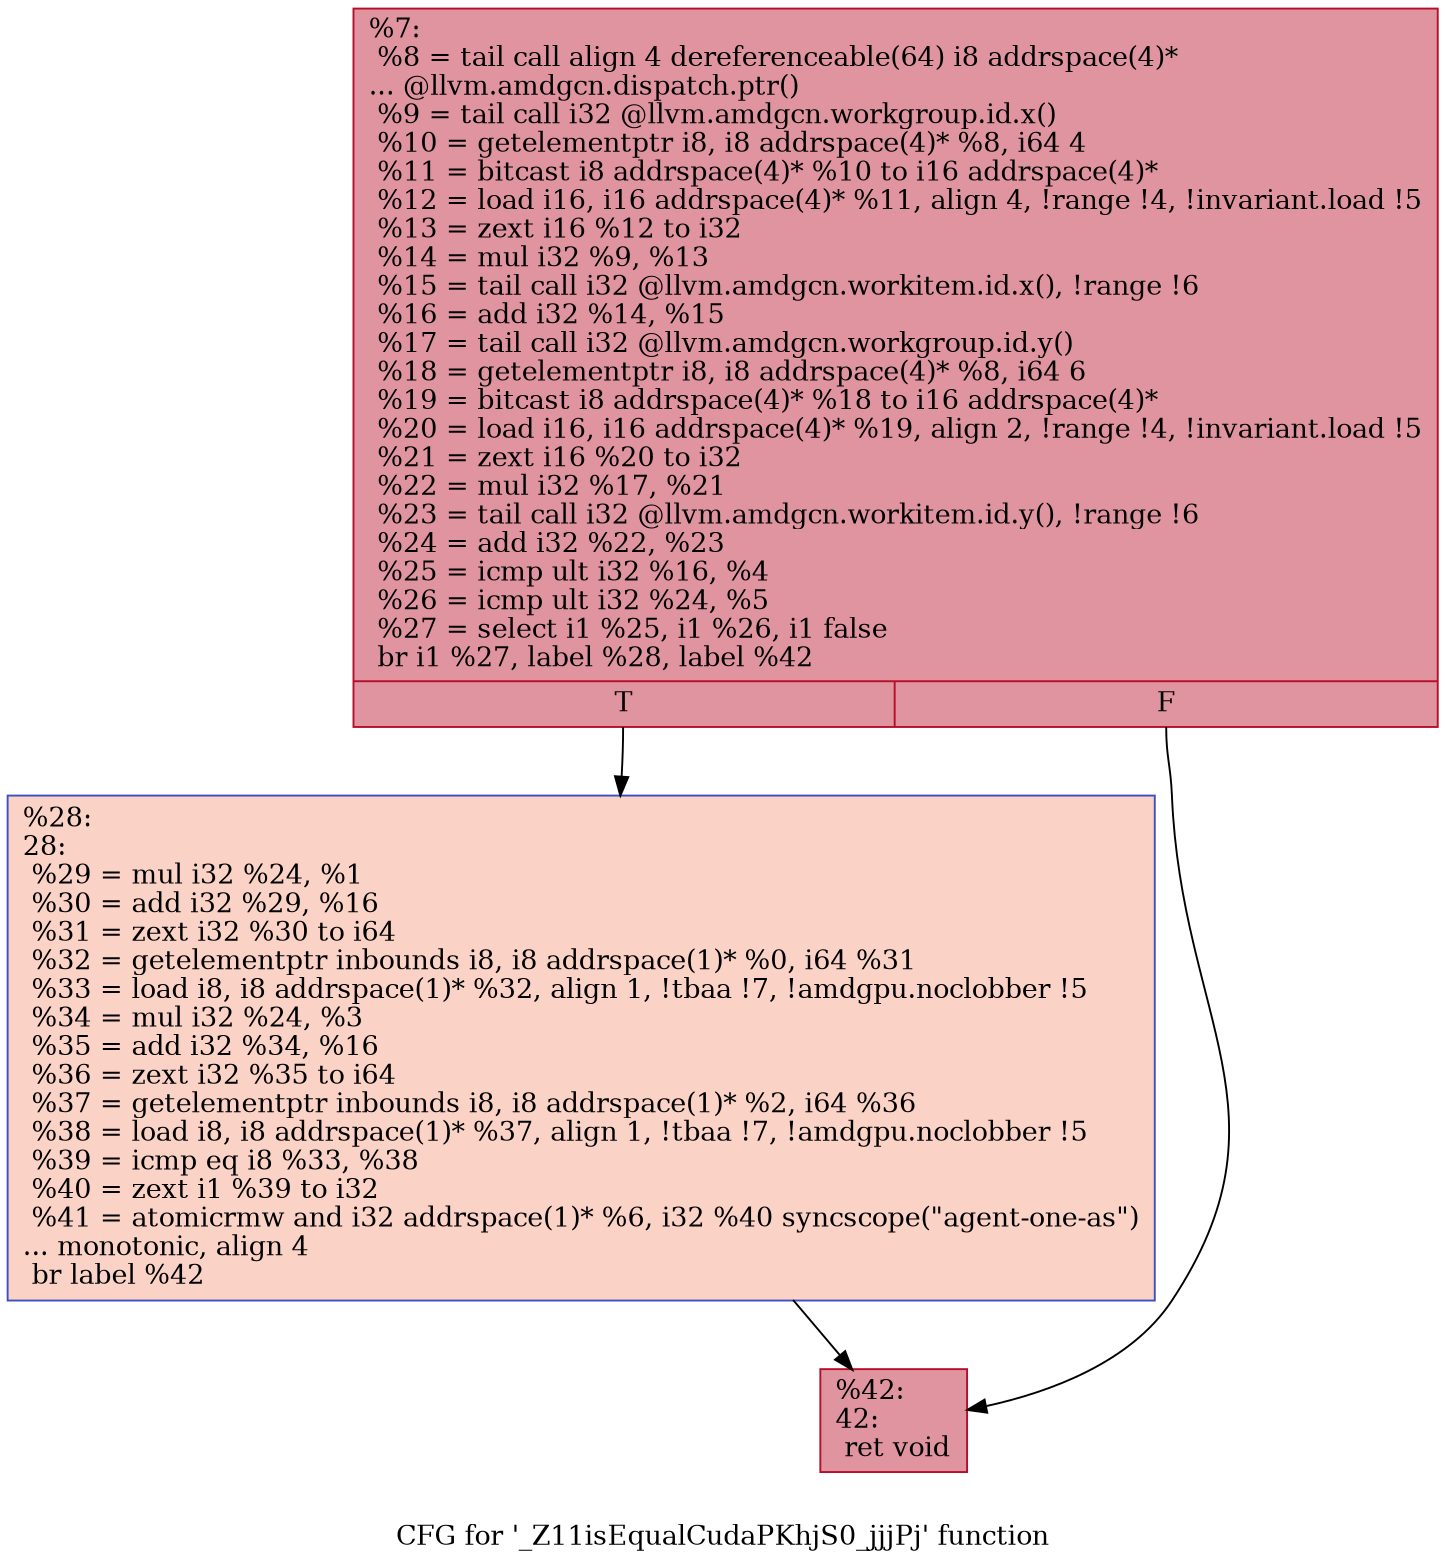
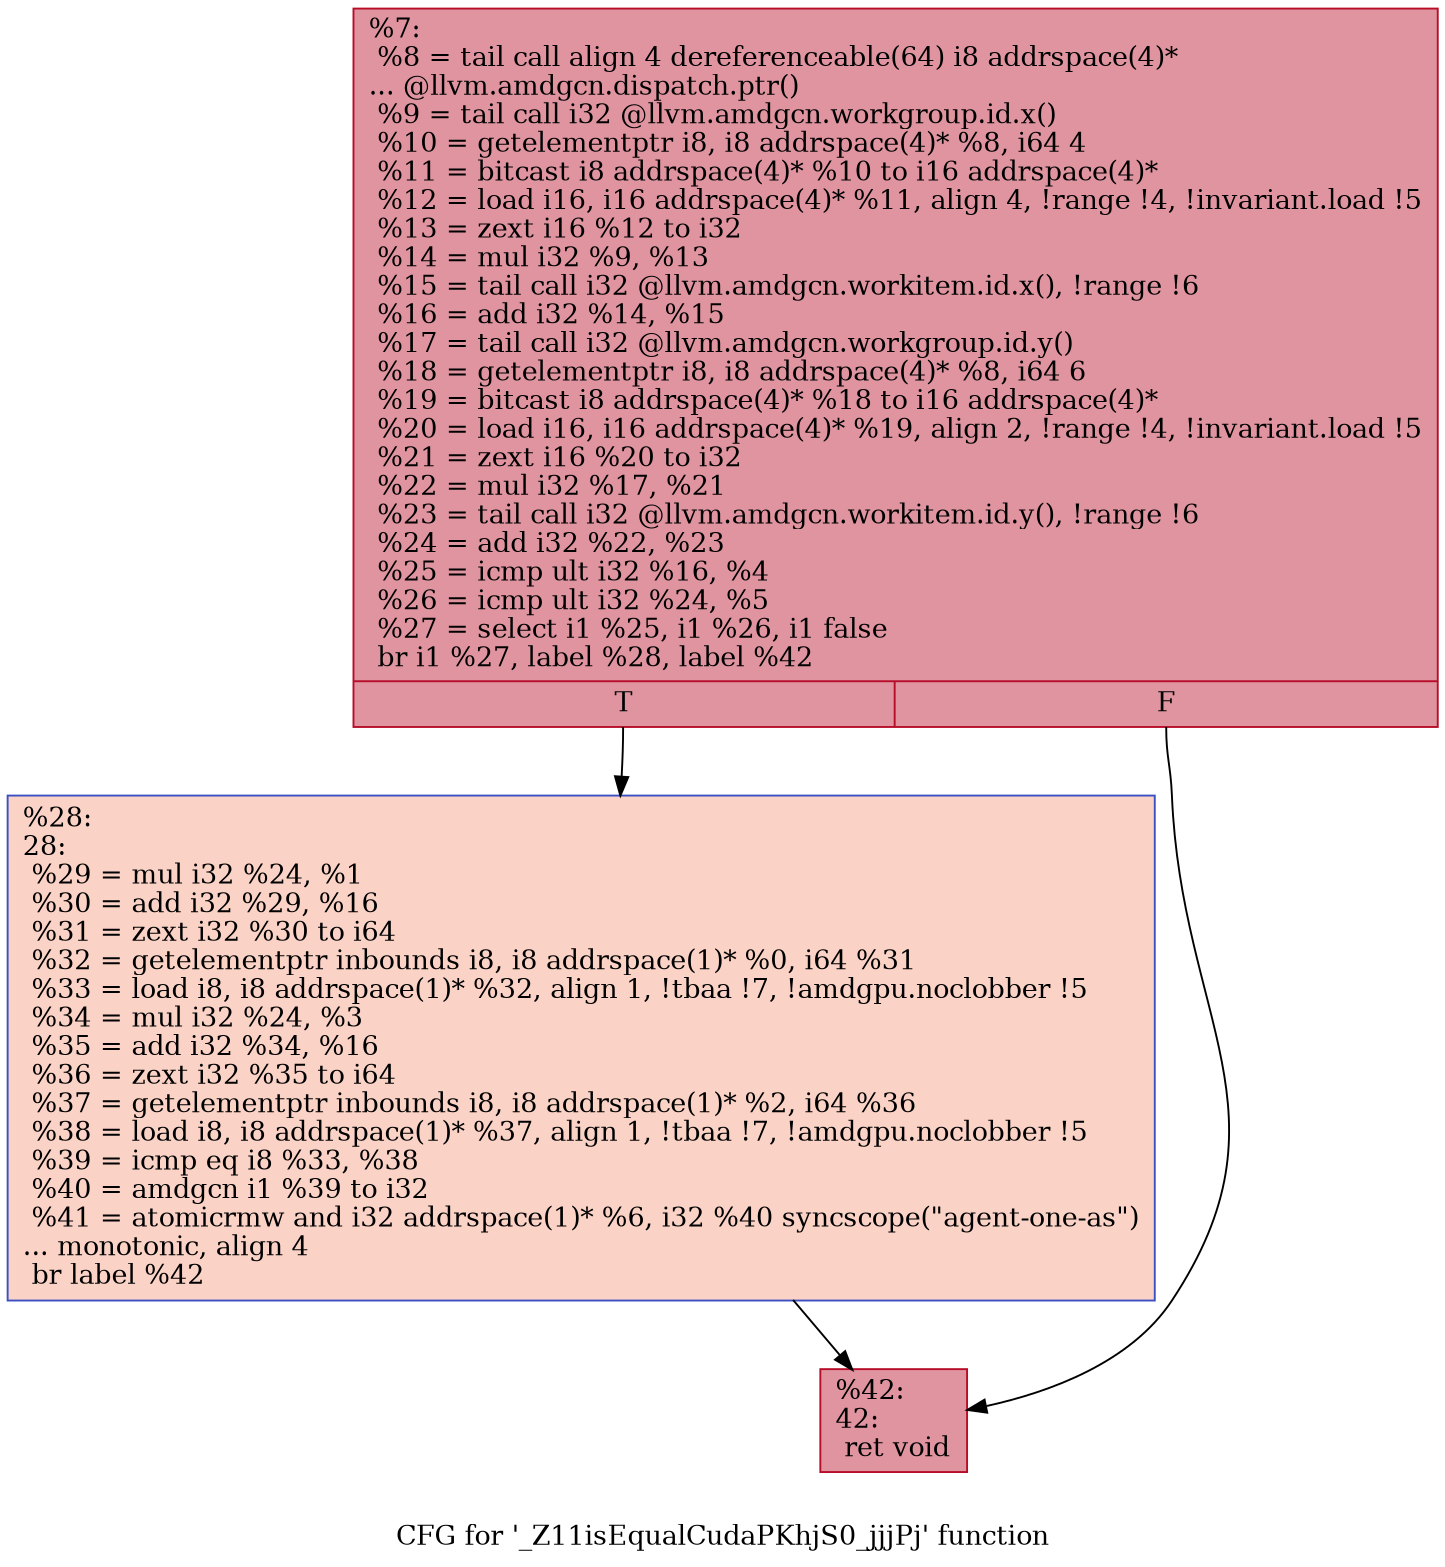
  digraph {
    label="CFG for '_Z11isEqualCudaPKhjS0_jjjPj' function"
    node [color="#b70d28ff" fillcolor="#b70d2870" shape=record style=filled]
    n1 [label="{%7:\l  %8 = tail call align 4 dereferenceable(64) i8 addrspace(4)*\l... @llvm.amdgcn.dispatch.ptr()\l  %9 = tail call i32 @llvm.amdgcn.workgroup.id.x()\l  %10 = getelementptr i8, i8 addrspace(4)* %8, i64 4\l  %11 = bitcast i8 addrspace(4)* %10 to i16 addrspace(4)*\l  %12 = load i16, i16 addrspace(4)* %11, align 4, !range !4, !invariant.load !5\l  %13 = zext i16 %12 to i32\l  %14 = mul i32 %9, %13\l  %15 = tail call i32 @llvm.amdgcn.workitem.id.x(), !range !6\l  %16 = add i32 %14, %15\l  %17 = tail call i32 @llvm.amdgcn.workgroup.id.y()\l  %18 = getelementptr i8, i8 addrspace(4)* %8, i64 6\l  %19 = bitcast i8 addrspace(4)* %18 to i16 addrspace(4)*\l  %20 = load i16, i16 addrspace(4)* %19, align 2, !range !4, !invariant.load !5\l  %21 = zext i16 %20 to i32\l  %22 = mul i32 %17, %21\l  %23 = tail call i32 @llvm.amdgcn.workitem.id.y(), !range !6\l  %24 = add i32 %22, %23\l  %25 = icmp ult i32 %16, %4\l  %26 = icmp ult i32 %24, %5\l  %27 = select i1 %25, i1 %26, i1 false\l  br i1 %27, label %28, label %42\l|{<s0>T|<s1>F}}"]
-   n2 [color="#3d50c3ff" fillcolor="#f59c7d70" label="{%28:\l28:                                               \l  %29 = mul i32 %24, %1\l  %30 = add i32 %29, %16\l  %31 = zext i32 %30 to i64\l  %32 = getelementptr inbounds i8, i8 addrspace(1)* %0, i64 %31\l  %33 = load i8, i8 addrspace(1)* %32, align 1, !tbaa !7, !amdgpu.noclobber !5\l  %34 = mul i32 %24, %3\l  %35 = add i32 %34, %16\l  %36 = zext i32 %35 to i64\l  %37 = getelementptr inbounds i8, i8 addrspace(1)* %2, i64 %36\l  %38 = load i8, i8 addrspace(1)* %37, align 1, !tbaa !7, !amdgpu.noclobber !5\l  %39 = icmp eq i8 %33, %38\l  %40 = zext i1 %39 to i32\l  %41 = atomicrmw and i32 addrspace(1)* %6, i32 %40 syncscope(\"agent-one-as\")\l... monotonic, align 4\l  br label %42\l}"]
+   n2 [color="#3d50c3ff" fillcolor="#f59c7d70" label="{%28:\l28:                                               \l  %29 = mul i32 %24, %1\l  %30 = add i32 %29, %16\l  %31 = zext i32 %30 to i64\l  %32 = getelementptr inbounds i8, i8 addrspace(1)* %0, i64 %31\l  %33 = load i8, i8 addrspace(1)* %32, align 1, !tbaa !7, !amdgpu.noclobber !5\l  %34 = mul i32 %24, %3\l  %35 = add i32 %34, %16\l  %36 = zext i32 %35 to i64\l  %37 = getelementptr inbounds i8, i8 addrspace(1)* %2, i64 %36\l  %38 = load i8, i8 addrspace(1)* %37, align 1, !tbaa !7, !amdgpu.noclobber !5\l  %39 = icmp eq i8 %33, %38\l  %40 = amdgcn i1 %39 to i32\l  %41 = atomicrmw and i32 addrspace(1)* %6, i32 %40 syncscope(\"agent-one-as\")\l... monotonic, align 4\l  br label %42\l}"]
    n3 [label="{%42:\l42:                                               \l  ret void\l}"]
    n1 -> n2 [tailport=s0]
    n1 -> n3 [tailport=s1]
    n2 -> n3
  }
